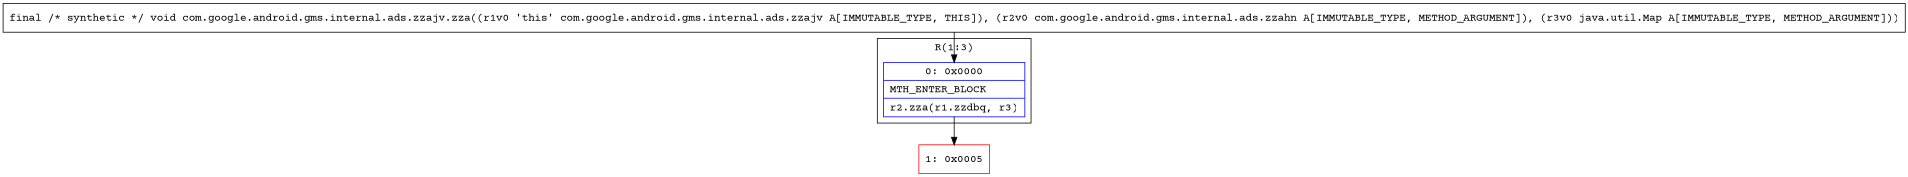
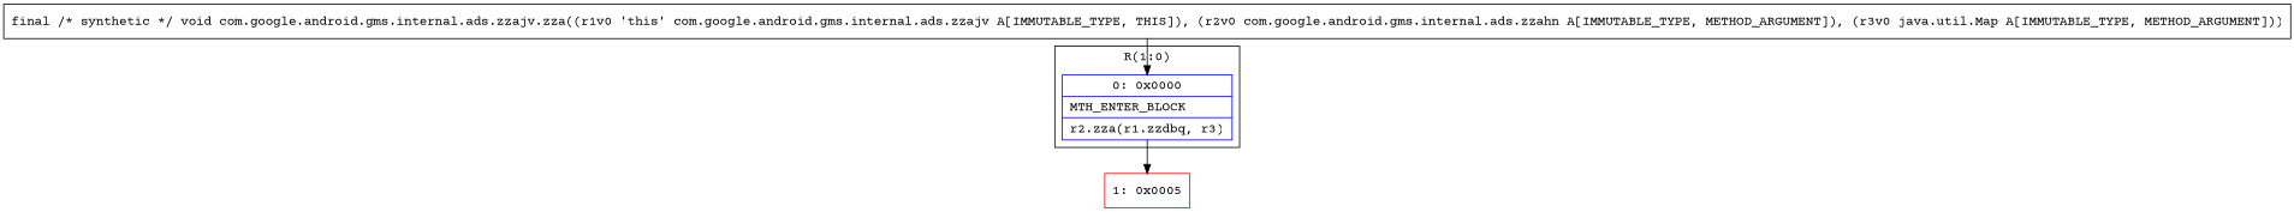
  digraph {
    fontname="Courier Prime"
    node [shape=record fontname="Courier Prime"]
    edge [fontname="Courier Prime"]
    n1 [color=blue label="{0\:\ 0x0000|MTH_ENTER_BLOCK\l|r2.zza(r1.zzdbq, r3)\l}"]
    n2 [color=red label="{1\:\ 0x0005}"]
    n3 [label="{final \/* synthetic *\/ void com.google.android.gms.internal.ads.zzajv.zza((r1v0 'this' com.google.android.gms.internal.ads.zzajv A[IMMUTABLE_TYPE, THIS]), (r2v0 com.google.android.gms.internal.ads.zzahn A[IMMUTABLE_TYPE, METHOD_ARGUMENT]), (r3v0 java.util.Map A[IMMUTABLE_TYPE, METHOD_ARGUMENT])) }"]
    subgraph cluster_1 {
-     label="R(1:3)"
+     label="R(1:0)"
      n1
    }
    n1 -> n2
    n3 -> n1
  }
